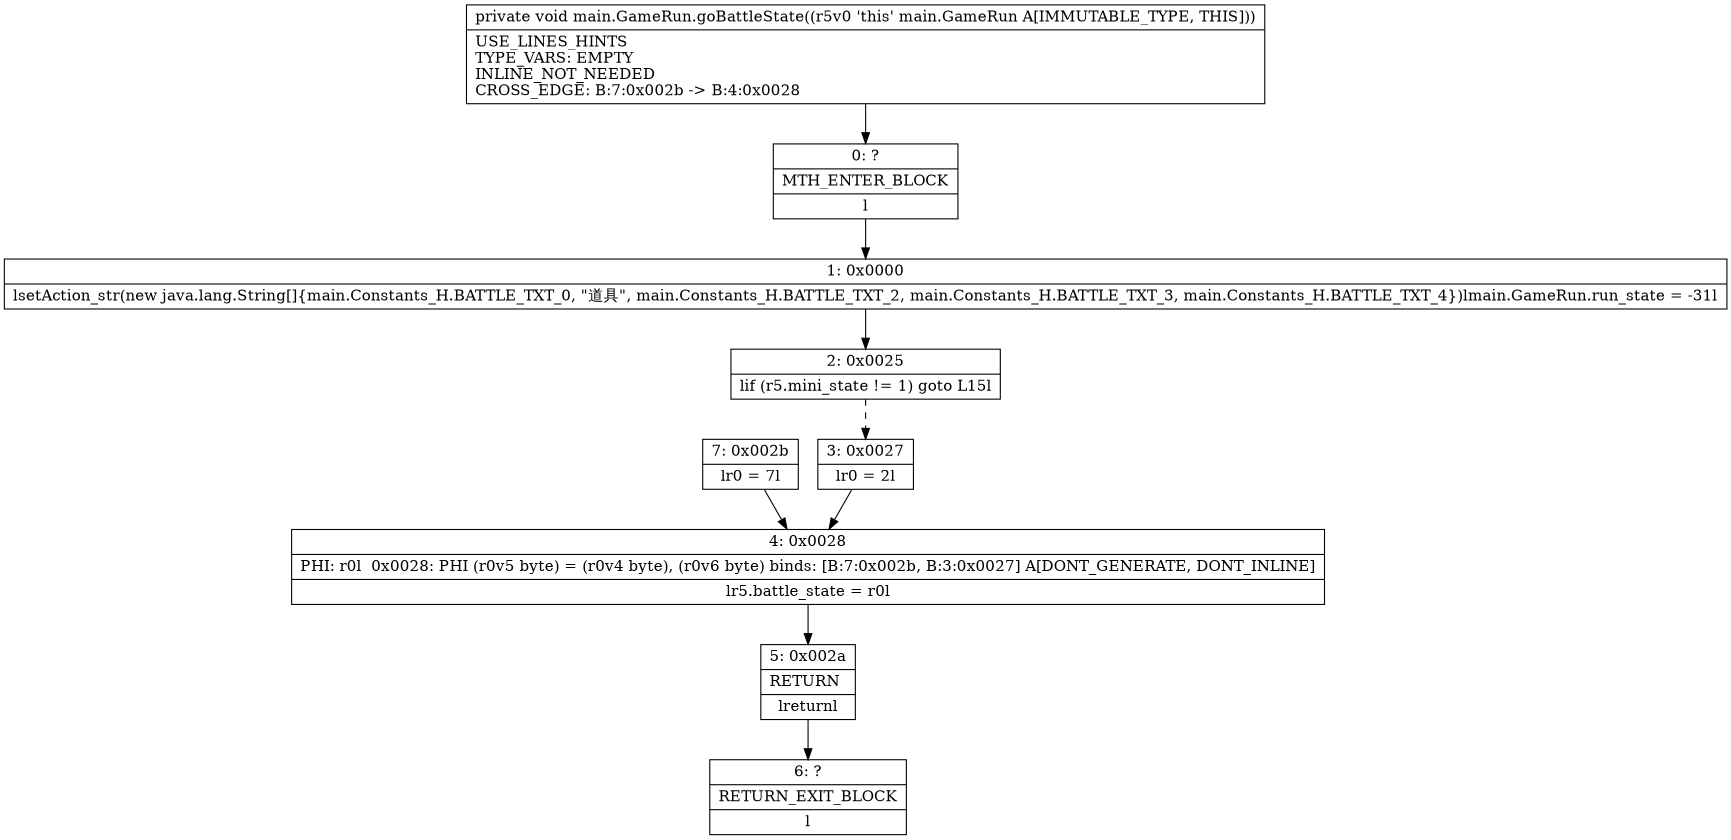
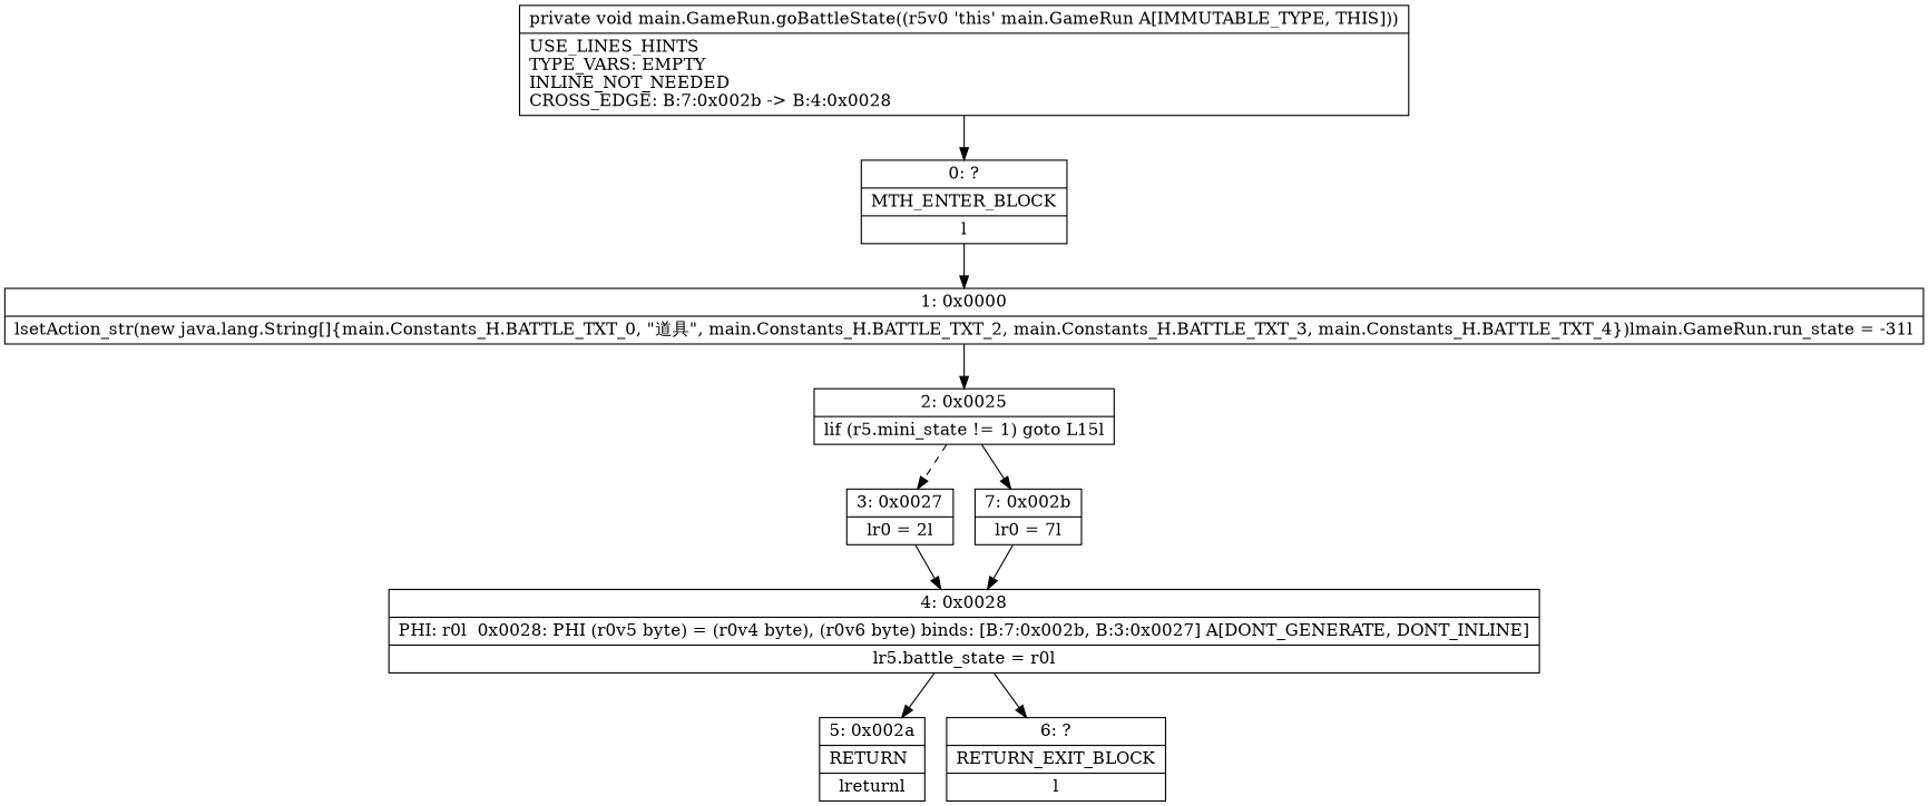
  digraph {
    node [shape=record]
    n1 [label="{0\:\ ?|MTH_ENTER_BLOCK\l|l}"]
    n2 [label="{1\:\ 0x0000|lsetAction_str(new java.lang.String[]\{main.Constants_H.BATTLE_TXT_0, \"道具\", main.Constants_H.BATTLE_TXT_2, main.Constants_H.BATTLE_TXT_3, main.Constants_H.BATTLE_TXT_4\})lmain.GameRun.run_state = \-31l}"]
    n3 [label="{2\:\ 0x0025|lif (r5.mini_state != 1) goto L15l}"]
    n4 [label="{3\:\ 0x0027|lr0 = 2l}"]
    n5 [label="{7\:\ 0x002b|lr0 = 7l}"]
    n6 [label="{4\:\ 0x0028|PHI: r0l  0x0028: PHI (r0v5 byte) = (r0v4 byte), (r0v6 byte) binds: [B:7:0x002b, B:3:0x0027] A[DONT_GENERATE, DONT_INLINE]\l|lr5.battle_state = r0l}"]
    n7 [label="{5\:\ 0x002a|RETURN\l|lreturnl}"]
    n8 [label="{6\:\ ?|RETURN_EXIT_BLOCK\l|l}"]
    n9 [label="{private void main.GameRun.goBattleState((r5v0 'this' main.GameRun A[IMMUTABLE_TYPE, THIS]))  | USE_LINES_HINTS\lTYPE_VARS: EMPTY\lINLINE_NOT_NEEDED\lCROSS_EDGE: B:7:0x002b \-\> B:4:0x0028\l}"]
    n1 -> n2
    n2 -> n3
    n3 -> n4 [style=dashed]
+   n3 -> n5
    n4 -> n6
    n5 -> n6
    n6 -> n7
-   n7 -> n8
+   n6 -> n8
    n9 -> n1
  }
